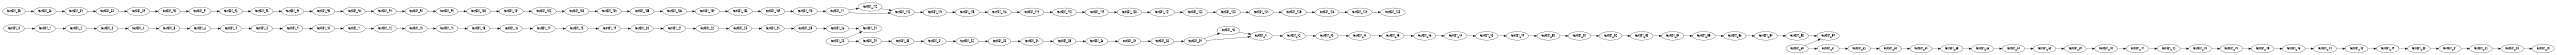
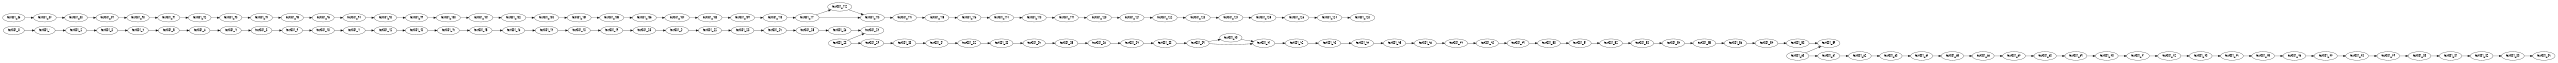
  digraph {
    fontname="Patrick Hand"
    rankdir=LR
    node [fontname="Patrick Hand"]
    edge [fontname="Patrick Hand"]
    test381_0
    test381_1
    test381_2
    test381_3
    test381_4
    test381_5
    test381_6
    test381_7
    test381_8
    test381_9
    test381_10
    test381_11
    test381_12
    test381_13
    test381_14
    test381_15
    test381_16
    test381_17
    test381_18
    test381_19
    test381_20
    test381_21
    test381_22
    test381_23
    test381_24
    test381_25
    test381_26
    test381_27
    test381_28
    test381_29
    test381_30
    test381_31
    test381_32
    test381_33
    test381_34
    test381_35
    test381_36
    test381_37
    test381_38
    test381_39
    test381_40
    test381_41
    test381_42
    test381_43
    test381_44
    test381_45
    test381_46
    test381_47
    test381_48
    test381_49
    test381_50
    test381_51
    test381_52
    test381_53
    test381_54
    test381_55
    test381_56
    test381_57
    test381_58
    test381_59
    test381_60
    test381_61
    test381_62
    test381_63
    test381_64
    test381_65
    test381_66
    test381_67
    test381_68
    test381_69
    test381_70
    test381_71
    test381_72
    test381_73
    test381_74
    test381_75
    test381_76
    test381_77
    test381_78
    test381_79
    test381_80
    test381_81
    test381_82
    test381_83
    test381_84
-   test381_85
    test381_86
    test381_87
    test381_88
    test381_89
    test381_90
    test381_91
    test381_92
    test381_93
    test381_94
    test381_95
    test381_96
    test381_97
    test381_98
    test381_99
    test381_100
    test381_101
    test381_102
    test381_103
    test381_104
    test381_105
    test381_106
    test381_107
    test381_108
    test381_109
    test381_110
    test381_111
    test381_112
    test381_113
    test381_114
    test381_115
-   test381_116 [label=test181_116]
+   test381_116
    test381_117
    test381_118
    test381_119
    test381_120
    test381_121
    test381_122
    test381_123
    test381_124
    test381_125
    test381_126
    test381_127
    test381_128
    test381_0 -> test381_1
    test381_1 -> test381_2
    test381_2 -> test381_3
    test381_3 -> test381_4
    test381_4 -> test381_5
    test381_5 -> test381_6
    test381_6 -> test381_7
    test381_7 -> test381_8
    test381_8 -> test381_9
    test381_9 -> test381_10
    test381_10 -> test381_11
    test381_11 -> test381_12
    test381_12 -> test381_13
    test381_13 -> test381_14
    test381_14 -> test381_15
    test381_15 -> test381_16
    test381_16 -> test381_17
    test381_17 -> test381_18
    test381_18 -> test381_19
    test381_19 -> test381_20
    test381_20 -> test381_21
    test381_21 -> test381_22
    test381_22 -> test381_23
    test381_23 -> test381_24
    test381_24 -> test381_25
    test381_25 -> test381_26
    test381_26 -> test381_27
    test381_28 -> test381_27
    test381_28 -> test381_29
    test381_29 -> test381_30
    test381_30 -> test381_31
    test381_31 -> test381_32
    test381_32 -> test381_33
    test381_33 -> test381_34
    test381_34 -> test381_35
    test381_35 -> test381_36
    test381_36 -> test381_37
    test381_37 -> test381_38
    test381_38 -> test381_39
    test381_39 -> test381_40
    test381_39 -> test381_41
    test381_40 -> test381_41
    test381_41 -> test381_42
    test381_42 -> test381_43
    test381_43 -> test381_44
    test381_44 -> test381_45
    test381_45 -> test381_46
    test381_46 -> test381_47
    test381_47 -> test381_48
    test381_48 -> test381_49
    test381_49 -> test381_50
    test381_50 -> test381_51
    test381_51 -> test381_52
    test381_52 -> test381_53
    test381_53 -> test381_54
    test381_54 -> test381_55
    test381_55 -> test381_56
    test381_56 -> test381_57
    test381_57 -> test381_58
    test381_58 -> test381_59
    test381_60 -> test381_59
    test381_60 -> test381_61
    test381_61 -> test381_62
    test381_62 -> test381_63
    test381_63 -> test381_64
    test381_64 -> test381_65
    test381_65 -> test381_66
    test381_66 -> test381_67
    test381_67 -> test381_68
    test381_68 -> test381_69
    test381_69 -> test381_70
    test381_70 -> test381_71
    test381_71 -> test381_72
    test381_72 -> test381_73
    test381_73 -> test381_74
    test381_74 -> test381_75
    test381_75 -> test381_76
    test381_76 -> test381_77
    test381_77 -> test381_78
    test381_78 -> test381_79
    test381_79 -> test381_80
    test381_80 -> test381_81
    test381_81 -> test381_82
    test381_82 -> test381_83
    test381_83 -> test381_84
-   test381_85 -> test381_86
    test381_86 -> test381_87
    test381_87 -> test381_88
    test381_88 -> test381_89
    test381_89 -> test381_90
    test381_90 -> test381_91
    test381_91 -> test381_92
    test381_92 -> test381_93
    test381_93 -> test381_94
    test381_94 -> test381_95
    test381_95 -> test381_96
    test381_96 -> test381_97
    test381_97 -> test381_98
    test381_98 -> test381_99
    test381_99 -> test381_100
    test381_100 -> test381_101
    test381_101 -> test381_102
    test381_102 -> test381_103
    test381_103 -> test381_104
    test381_104 -> test381_105
    test381_105 -> test381_106
    test381_106 -> test381_107
    test381_107 -> test381_108
    test381_108 -> test381_109
    test381_109 -> test381_110
    test381_110 -> test381_111
    test381_111 -> test381_112
    test381_111 -> test381_113
    test381_112 -> test381_113
    test381_113 -> test381_114
    test381_114 -> test381_115
    test381_115 -> test381_116
    test381_116 -> test381_117
    test381_117 -> test381_118
    test381_118 -> test381_119
    test381_119 -> test381_120
    test381_120 -> test381_121
    test381_121 -> test381_122
    test381_122 -> test381_123
    test381_123 -> test381_124
    test381_124 -> test381_125
    test381_125 -> test381_126
    test381_126 -> test381_127
    test381_127 -> test381_128
  }
